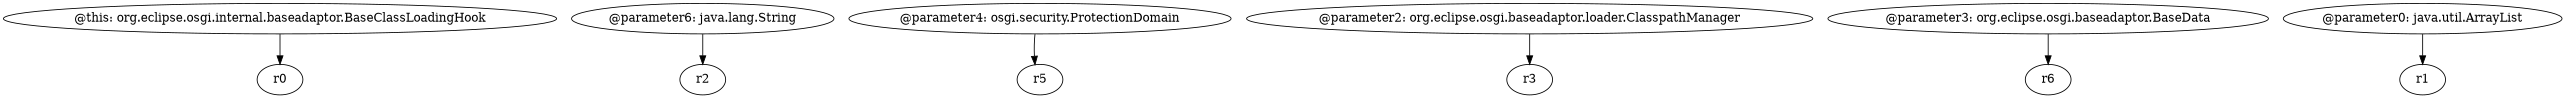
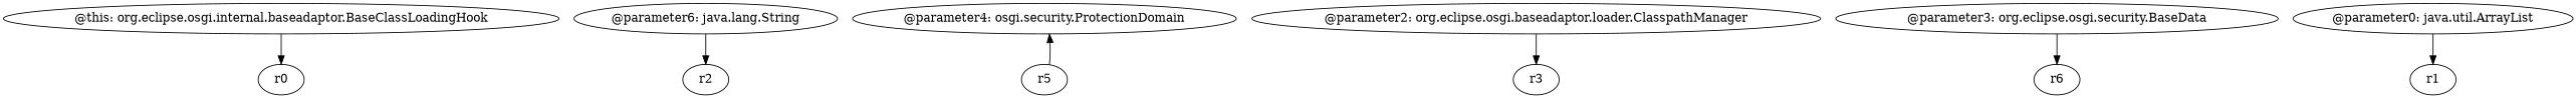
  digraph {
    n1 [label="@this: org.eclipse.osgi.internal.baseadaptor.BaseClassLoadingHook"]
    n2 [label=r0]
    n3 [label="@parameter6: java.lang.String"]
    n4 [label=r2]
    n5 [label="@parameter4: osgi.security.ProtectionDomain"]
    n6 [label=r5]
    n7 [label="@parameter2: org.eclipse.osgi.baseadaptor.loader.ClasspathManager"]
    n8 [label=r3]
-   n9 [label="@parameter3: org.eclipse.osgi.baseadaptor.BaseData"]
+   n9 [label="@parameter3: org.eclipse.osgi.security.BaseData"]
    n10 [label=r6]
    n11 [label="@parameter0: java.util.ArrayList"]
    n12 [label=r1]
    n1 -> n2
    n3 -> n4
-   n5 -> n6
+   n6 -> n5
    n7 -> n8
    n9 -> n10
    n11 -> n12
  }
